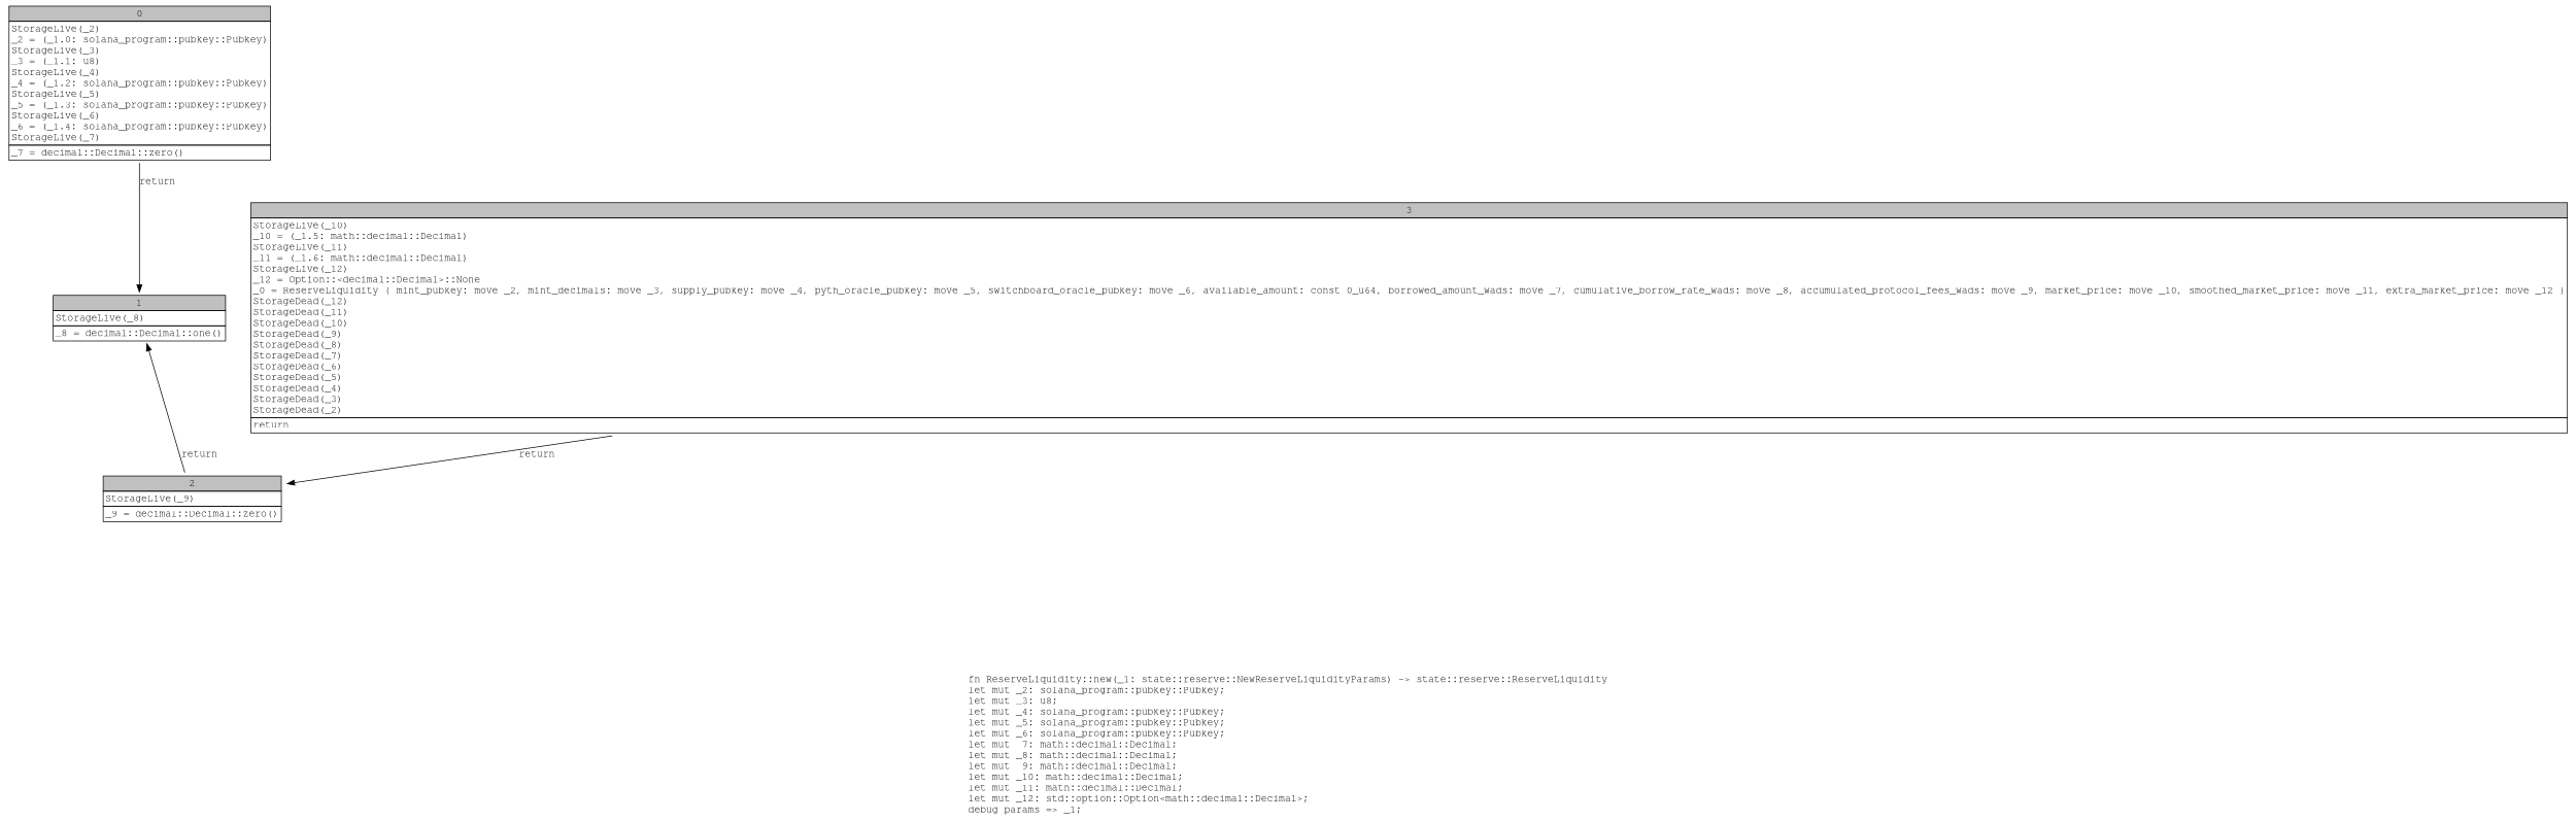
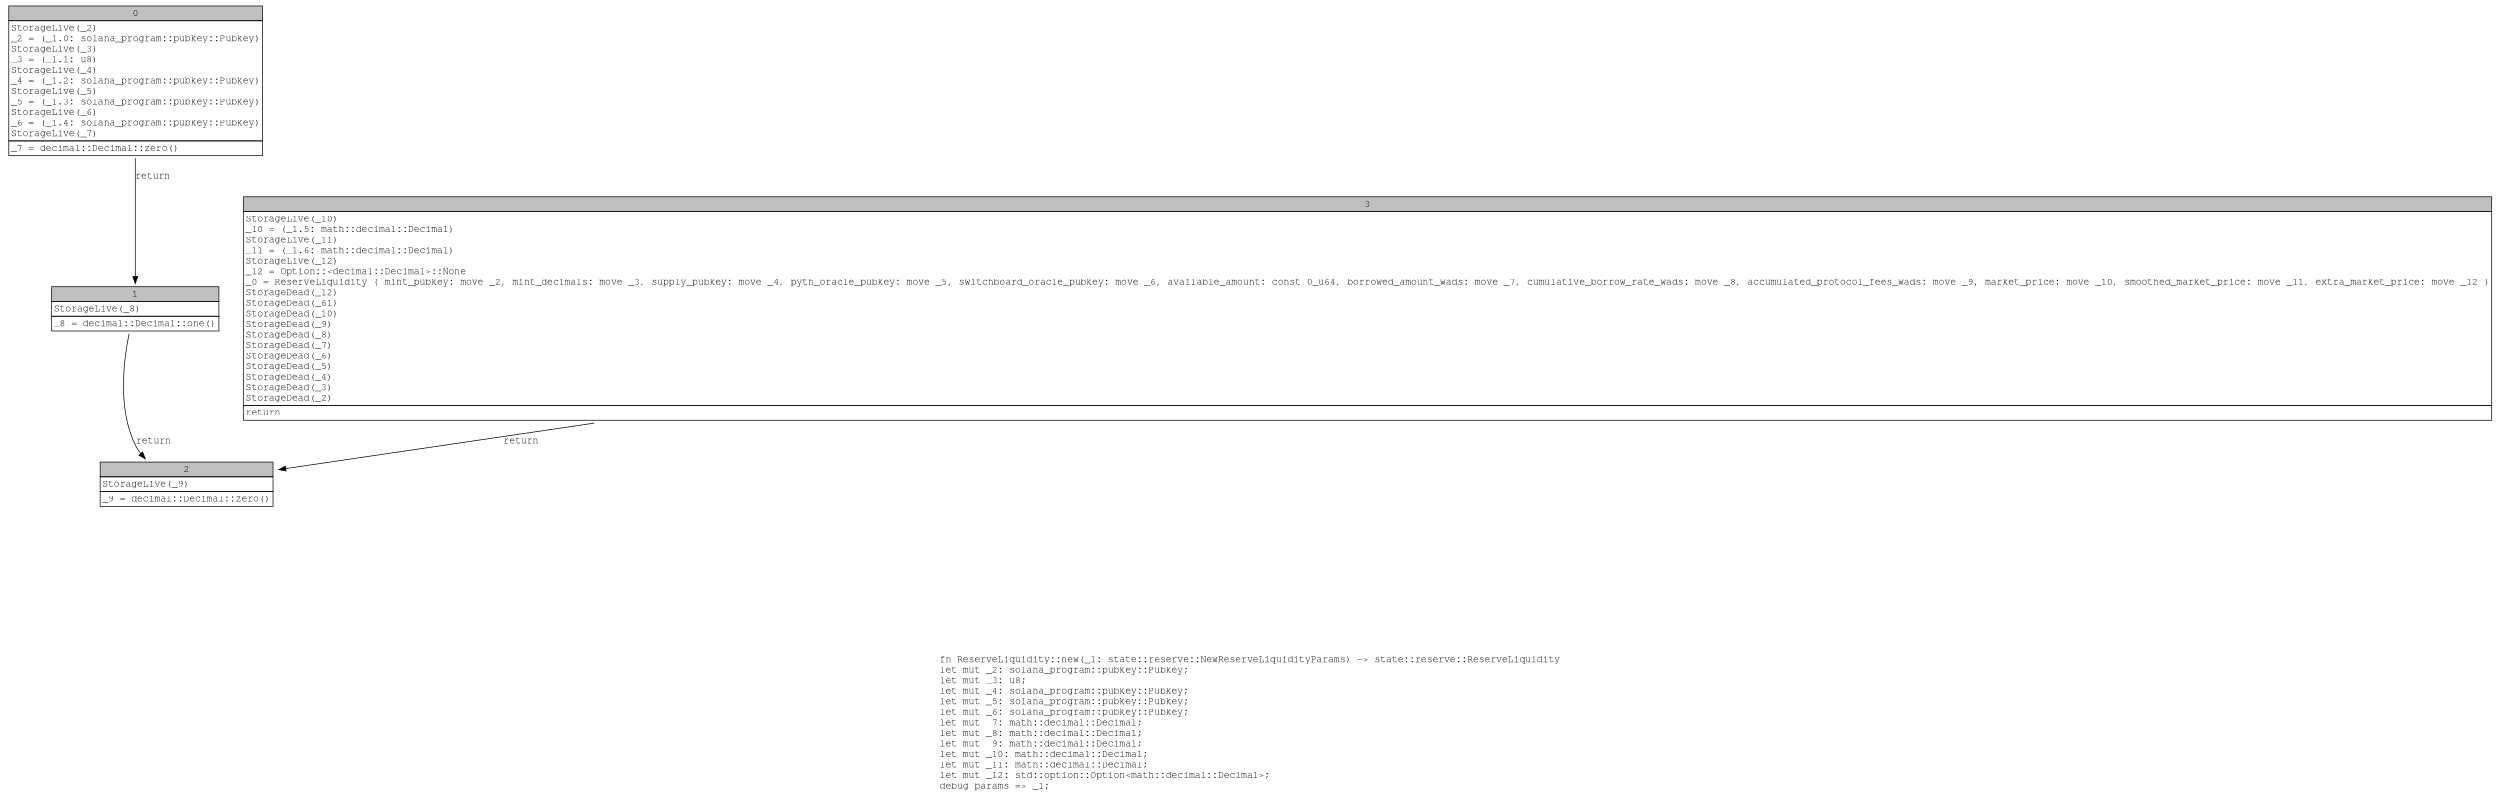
  digraph {
    fontname="Courier, monospace"
    label=<fn ReserveLiquidity::new(_1: state::reserve::NewReserveLiquidityParams) -&gt; state::reserve::ReserveLiquidity<br align="left"/>let mut _2: solana_program::pubkey::Pubkey;<br align="left"/>let mut _3: u8;<br align="left"/>let mut _4: solana_program::pubkey::Pubkey;<br align="left"/>let mut _5: solana_program::pubkey::Pubkey;<br align="left"/>let mut _6: solana_program::pubkey::Pubkey;<br align="left"/>let mut _7: math::decimal::Decimal;<br align="left"/>let mut _8: math::decimal::Decimal;<br align="left"/>let mut _9: math::decimal::Decimal;<br align="left"/>let mut _10: math::decimal::Decimal;<br align="left"/>let mut _11: math::decimal::Decimal;<br align="left"/>let mut _12: std::option::Option&lt;math::decimal::Decimal&gt;;<br align="left"/>debug params =&gt; _1;<br align="left"/>>
    node [fontname="Courier, monospace" shape=none]
    edge [fontname="Courier, monospace"]
    n1 [label=<<table border="0" cellborder="1" cellspacing="0"><tr><td bgcolor="gray" align="center" colspan="1">0</td></tr><tr><td align="left" balign="left">StorageLive(_2)<br/>_2 = (_1.0: solana_program::pubkey::Pubkey)<br/>StorageLive(_3)<br/>_3 = (_1.1: u8)<br/>StorageLive(_4)<br/>_4 = (_1.2: solana_program::pubkey::Pubkey)<br/>StorageLive(_5)<br/>_5 = (_1.3: solana_program::pubkey::Pubkey)<br/>StorageLive(_6)<br/>_6 = (_1.4: solana_program::pubkey::Pubkey)<br/>StorageLive(_7)<br/></td></tr><tr><td align="left">_7 = decimal::Decimal::zero()</td></tr></table>>]
    n2 [label=<<table border="0" cellborder="1" cellspacing="0"><tr><td bgcolor="gray" align="center" colspan="1">1</td></tr><tr><td align="left" balign="left">StorageLive(_8)<br/></td></tr><tr><td align="left">_8 = decimal::Decimal::one()</td></tr></table>>]
    n3 [label=<<table border="0" cellborder="1" cellspacing="0"><tr><td bgcolor="gray" align="center" colspan="1">2</td></tr><tr><td align="left" balign="left">StorageLive(_9)<br/></td></tr><tr><td align="left">_9 = decimal::Decimal::zero()</td></tr></table>>]
-   n4 [label=<<table border="0" cellborder="1" cellspacing="0"><tr><td bgcolor="gray" align="center" colspan="1">3</td></tr><tr><td align="left" balign="left">StorageLive(_10)<br/>_10 = (_1.5: math::decimal::Decimal)<br/>StorageLive(_11)<br/>_11 = (_1.6: math::decimal::Decimal)<br/>StorageLive(_12)<br/>_12 = Option::&lt;decimal::Decimal&gt;::None<br/>_0 = ReserveLiquidity { mint_pubkey: move _2, mint_decimals: move _3, supply_pubkey: move _4, pyth_oracle_pubkey: move _5, switchboard_oracle_pubkey: move _6, available_amount: const 0_u64, borrowed_amount_wads: move _7, cumulative_borrow_rate_wads: move _8, accumulated_protocol_fees_wads: move _9, market_price: move _10, smoothed_market_price: move _11, extra_market_price: move _12 }<br/>StorageDead(_12)<br/>StorageDead(_11)<br/>StorageDead(_10)<br/>StorageDead(_9)<br/>StorageDead(_8)<br/>StorageDead(_7)<br/>StorageDead(_6)<br/>StorageDead(_5)<br/>StorageDead(_4)<br/>StorageDead(_3)<br/>StorageDead(_2)<br/></td></tr><tr><td align="left">return</td></tr></table>>]
+   n4 [label=<<table border="0" cellborder="1" cellspacing="0"><tr><td bgcolor="gray" align="center" colspan="1">3</td></tr><tr><td align="left" balign="left">StorageLive(_10)<br/>_10 = (_1.5: math::decimal::Decimal)<br/>StorageLive(_11)<br/>_11 = (_1.6: math::decimal::Decimal)<br/>StorageLive(_12)<br/>_12 = Option::&lt;decimal::Decimal&gt;::None<br/>_0 = ReserveLiquidity { mint_pubkey: move _2, mint_decimals: move _3, supply_pubkey: move _4, pyth_oracle_pubkey: move _5, switchboard_oracle_pubkey: move _6, available_amount: const 0_u64, borrowed_amount_wads: move _7, cumulative_borrow_rate_wads: move _8, accumulated_protocol_fees_wads: move _9, market_price: move _10, smoothed_market_price: move _11, extra_market_price: move _12 }<br/>StorageDead(_12)<br/>StorageDead(_61)<br/>StorageDead(_10)<br/>StorageDead(_9)<br/>StorageDead(_8)<br/>StorageDead(_7)<br/>StorageDead(_6)<br/>StorageDead(_5)<br/>StorageDead(_4)<br/>StorageDead(_3)<br/>StorageDead(_2)<br/></td></tr><tr><td align="left">return</td></tr></table>>]
    n1 -> n2 [label=return]
-   n3 -> n2 [label=return]
+   n2 -> n3 [label=return]
    n4 -> n3 [label=return]
  }
